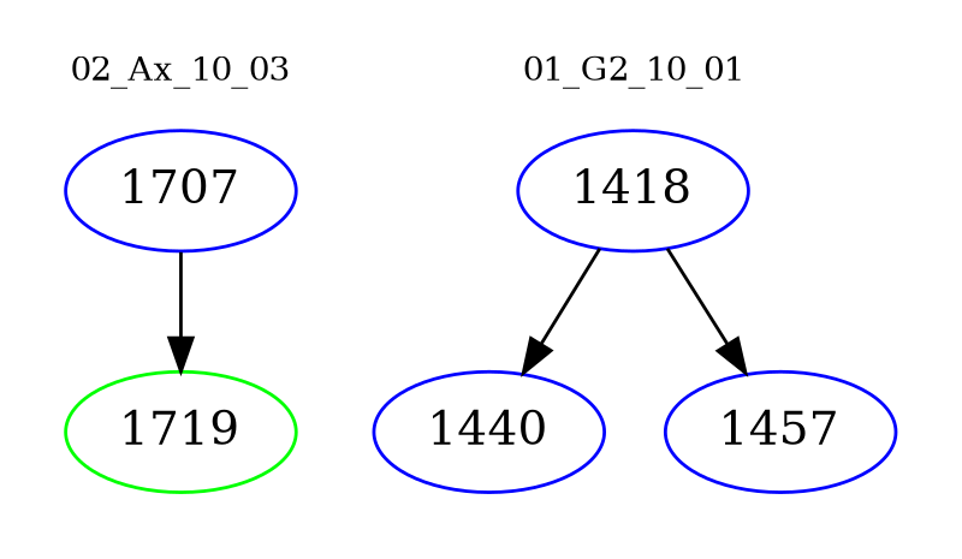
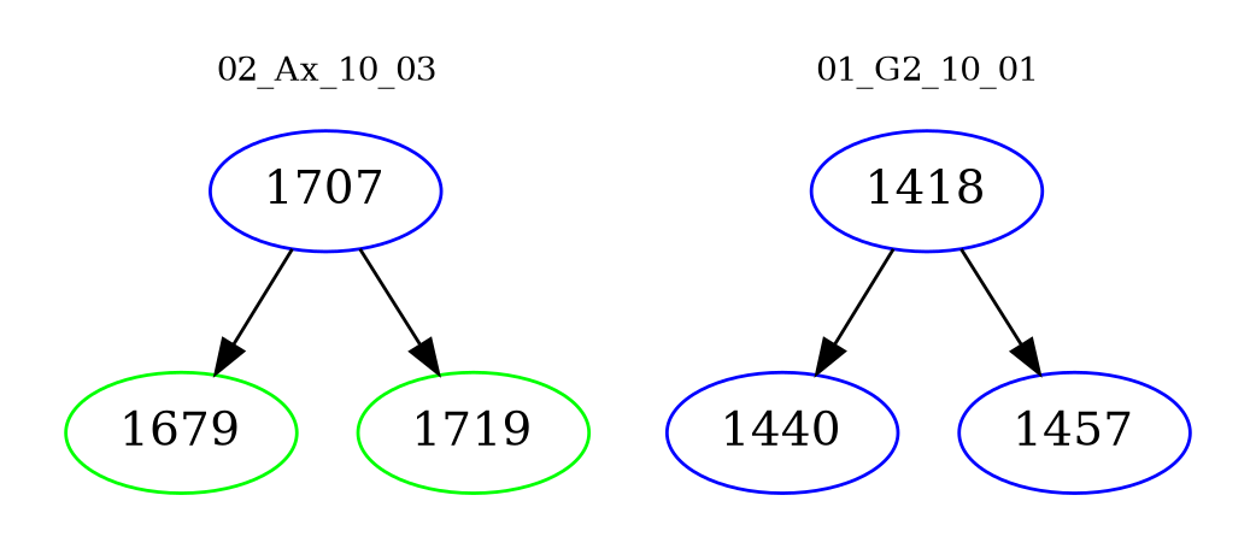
  digraph {
    node [color=blue]
    edge [color=black]
    n1 [label=1707]
+   n2 [color=green label=1679]
    n3 [color=green label=1719]
    n4 [label=1418]
    n5 [label=1440]
    n6 [label=1457]
    subgraph cluster_1 {
      color=white
      fontsize=10
      label="02_Ax_10_03"
      n1
+     n2
      n3
    }
    subgraph cluster_2 {
      color=white
      fontsize=10
      label="01_G2_10_01"
      n4
      n5
      n6
    }
+   n1 -> n2
    n1 -> n3
    n4 -> n5
    n4 -> n6
  }
